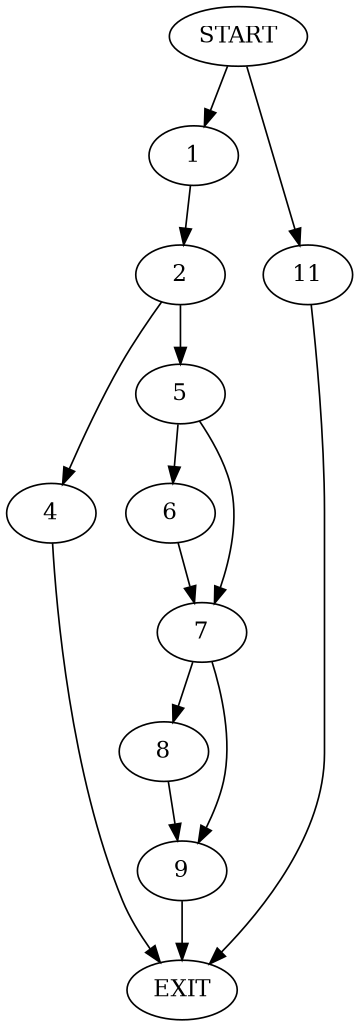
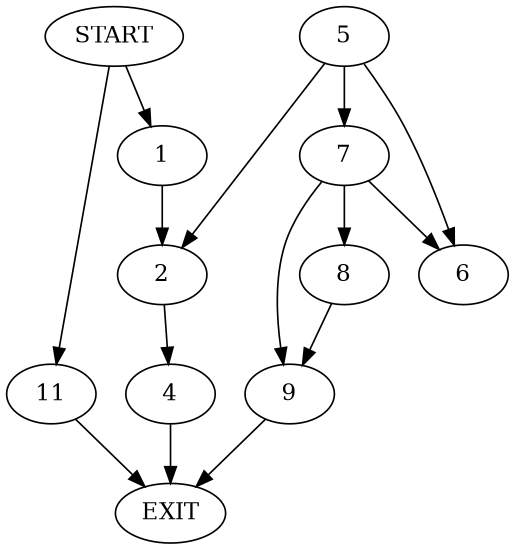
  digraph {
    n1 [label=START]
    1
    n3 [label=11]
    2
    n5 [label=EXIT]
    4
    5
    6
    7
    8
    9
    n1 -> 1
    n1 -> n3
    1 -> 2
    n3 -> n5
    2 -> 4
-   2 -> 5
+   5 -> 2
    4 -> n5
    5 -> 6
    5 -> 7
-   6 -> 7
+   7 -> 6
    7 -> 8
    7 -> 9
    8 -> 9
    9 -> n5
  }
